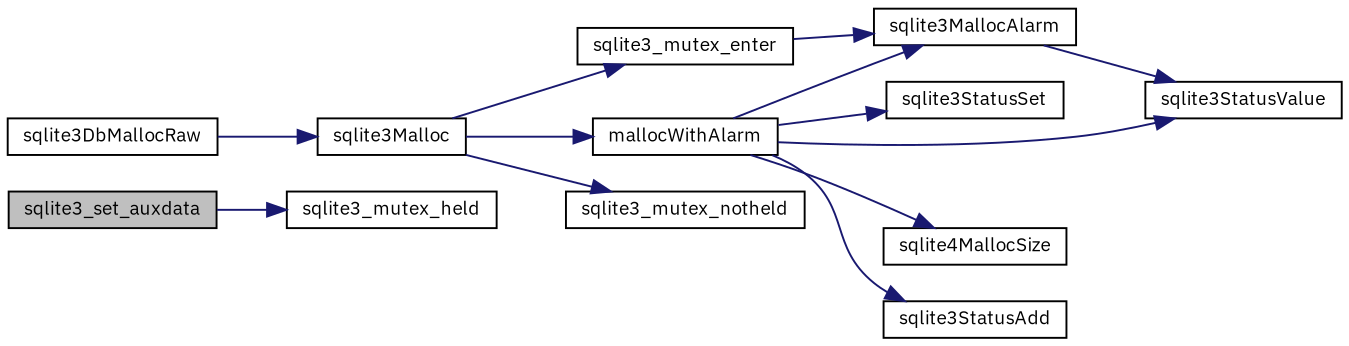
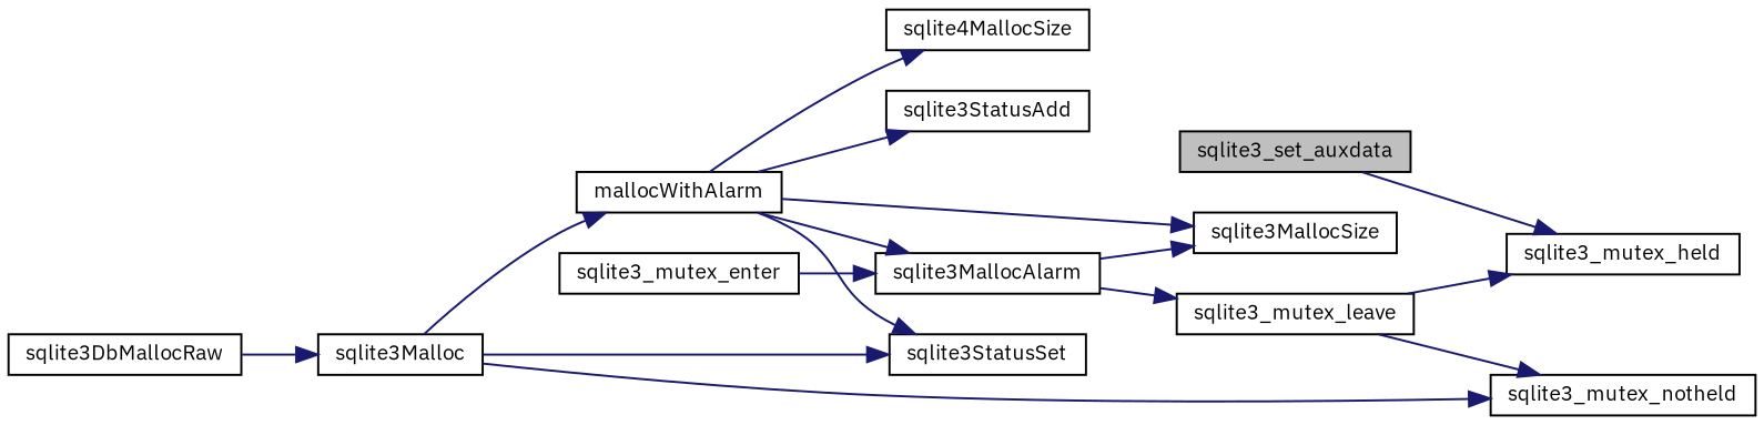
  digraph {
    fontname="IBM Plex Sans"
    rankdir=LR
    node [color=black fillcolor=white fontname="IBM Plex Sans" fontsize=10 shape=record style=filled]
    edge [color=midnightblue fontname="IBM Plex Sans" fontsize=10 labelfontname=FreeSans labelfontsize=10 style=solid]
    n1 [fillcolor=grey75 fontcolor=black height=0.2 label=sqlite3_set_auxdata width=0.4]
    n2 [height=0.2 label=sqlite3_mutex_held width=0.4]
    n3 [height=0.2 label=sqlite3DbMallocRaw width=0.4]
    n4 [height=0.2 label=sqlite3Malloc width=0.4]
    n5 [height=0.2 label=sqlite3_mutex_enter width=0.4]
    n6 [height=0.2 label=mallocWithAlarm width=0.4]
    n7 [height=0.2 label=sqlite3_mutex_notheld width=0.4]
    n8 [height=0.2 label=sqlite3MallocAlarm width=0.4]
    n9 [height=0.2 label=sqlite3StatusSet width=0.4]
-   n10 [height=0.2 label=sqlite3StatusValue width=0.4]
+   n10 [height=0.2 label=sqlite3MallocSize width=0.4]
    n11 [height=0.2 label=sqlite4MallocSize width=0.4]
    n12 [height=0.2 label=sqlite3StatusAdd width=0.4]
+   n13 [height=0.2 label=sqlite3_mutex_leave width=0.4]
    n1 -> n2
    n3 -> n4
-   n4 -> n5
+   n4 -> n9
    n4 -> n6
    n4 -> n7
    n5 -> n8
    n6 -> n8
    n6 -> n9
    n6 -> n10
    n6 -> n11
    n6 -> n12
    n8 -> n10
+   n8 -> n13
+   n13 -> n2
+   n13 -> n7
  }
